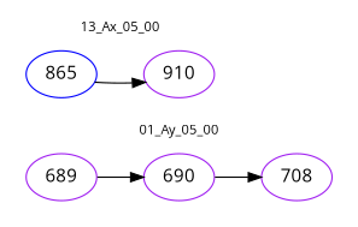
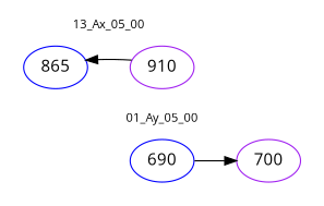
  digraph {
    fontname="Open Sans"
    rankdir=LR
    node [color=purple fontname="Open Sans"]
    edge [color=black fontname="Open Sans"]
-   n1 [label=689]
-   n2 [label=690]
-   n3 [label=708]
+   n2 [color=blue label=690]
+   n3 [label=700]
    n4 [color=blue label=865]
    n5 [label=910]
    subgraph cluster_1 {
      color=white
      fontsize=10
      label="01_Ay_05_00"
-     n1
      n2
      n3
    }
    subgraph cluster_2 {
      color=white
      fontsize=10
      label="13_Ax_05_00"
      n4
      n5
    }
-   n1 -> n2
    n2 -> n3
-   n4 -> n5
+   n5 -> n4
  }
